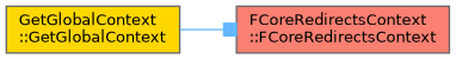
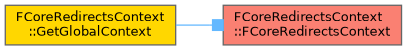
  digraph {
    rankdir=LR
    node [fontname=Helvetica fontsize=10 shape=box style=filled]
-   n1 [color=gray40 fillcolor=gold fontcolor=black height=0.2 label="GetGlobalContext\l::GetGlobalContext" width=0.4]
+   n1 [color=gray40 fillcolor=gold fontcolor=black height=0.2 label="FCoreRedirectsContext\l::GetGlobalContext" width=0.4]
    n2 [color=grey40 fillcolor=salmon height=0.2 label="FCoreRedirectsContext\l::FCoreRedirectsContext" width=0.4]
    n1 -> n2 [color=steelblue1 fontname=Helvetica fontsize=10 labelfontname=Helvetica labelfontsize=10 style=solid arrowhead=box]
  }
